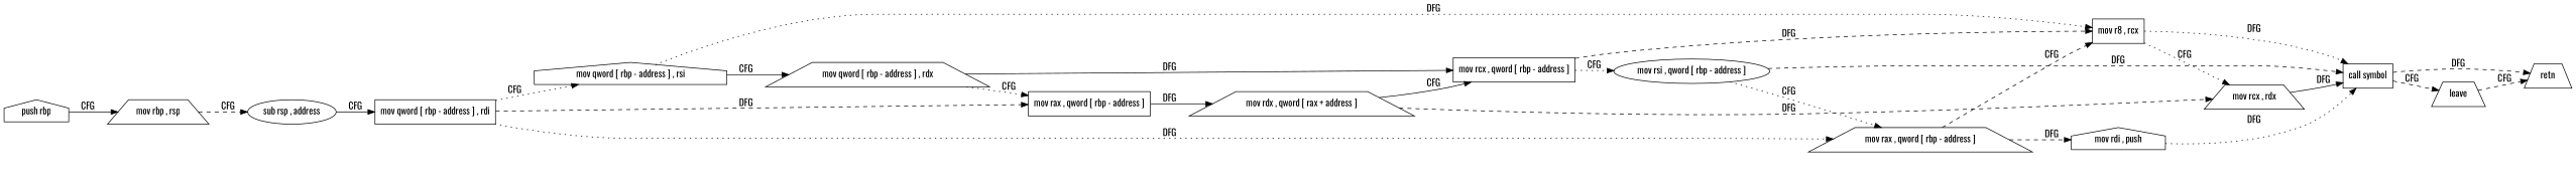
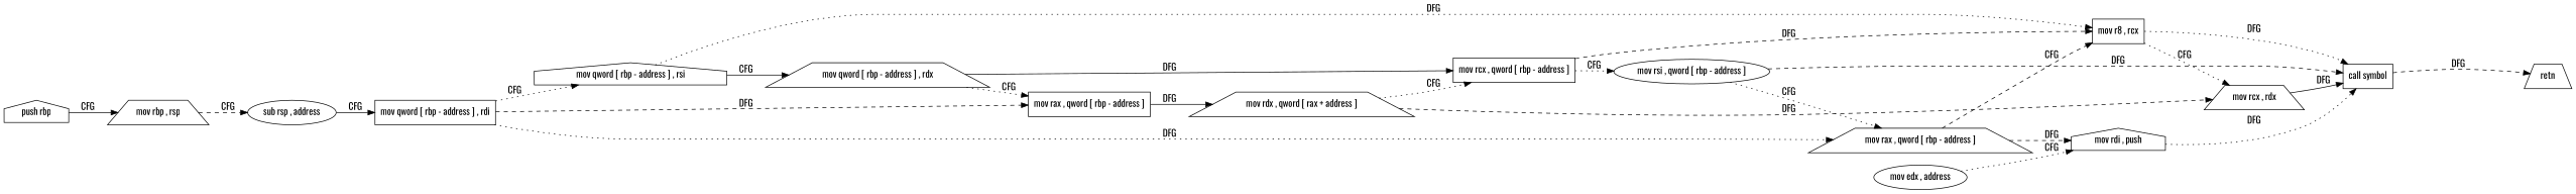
  digraph {
    fontname=Oswald
    rankdir=LR
    node [fontname=Oswald shape=trapezium]
    edge [fontname=Oswald style=dotted]
    n1 [label="push rbp" shape=house]
    n2 [label="mov rbp , rsp"]
    n3 [label="sub rsp , address" shape=ellipse]
    n4 [label="mov qword [ rbp - address ] , rdi" shape=box]
    n5 [label="mov qword [ rbp - address ] , rsi" shape=house]
    n6 [label="mov rax , qword [ rbp - address ]" shape=box]
    n7 [label="mov rax , qword [ rbp - address ]"]
    n8 [label="mov qword [ rbp - address ] , rdx"]
    n9 [label="mov r8 , rcx" shape=box]
    n10 [label="mov rdx , qword [ rax + address ]"]
    n11 [label="mov rdi , push" shape=house]
    n12 [label="mov rcx , qword [ rbp - address ]" shape=box]
    n13 [label="mov rsi , qword [ rbp - address ]" shape=ellipse]
    n14 [label="call symbol" shape=box]
    n15 [label="mov rcx , rdx"]
-   n16 [label=leave]
    n17 [label=retn]
+   n18 [label="mov edx , address" shape=ellipse]
    n1 -> n2 [label=CFG style=solid]
    n2 -> n3 [label=CFG style=dashed]
    n3 -> n4 [label=CFG style=solid]
    n4 -> n5 [label=CFG]
    n4 -> n6 [label=DFG style=dashed]
    n4 -> n7 [label=DFG]
    n5 -> n8 [label=CFG style=solid]
    n5 -> n9 [label=DFG]
    n6 -> n10 [label=DFG style=solid]
    n7 -> n9 [label=CFG style=dashed]
    n7 -> n11 [label=DFG style=dashed]
    n8 -> n6 [label=CFG]
    n8 -> n12 [label=DFG style=solid]
    n9 -> n14 [label=DFG]
    n9 -> n15 [label=CFG]
-   n10 -> n12 [label=CFG style=solid]
+   n10 -> n12 [label=CFG]
    n10 -> n15 [label=DFG style=dashed]
    n11 -> n14 [label=DFG]
    n12 -> n9 [label=DFG style=dashed]
    n12 -> n13 [label=CFG]
    n13 -> n7 [label=CFG]
    n13 -> n14 [label=DFG style=dashed]
-   n14 -> n16 [label=CFG style=dashed]
    n14 -> n17 [label=DFG style=dashed]
    n15 -> n14 [label=DFG style=solid]
-   n16 -> n17 [label=CFG style=dashed]
+   n18 -> n11 [label=CFG]
  }
